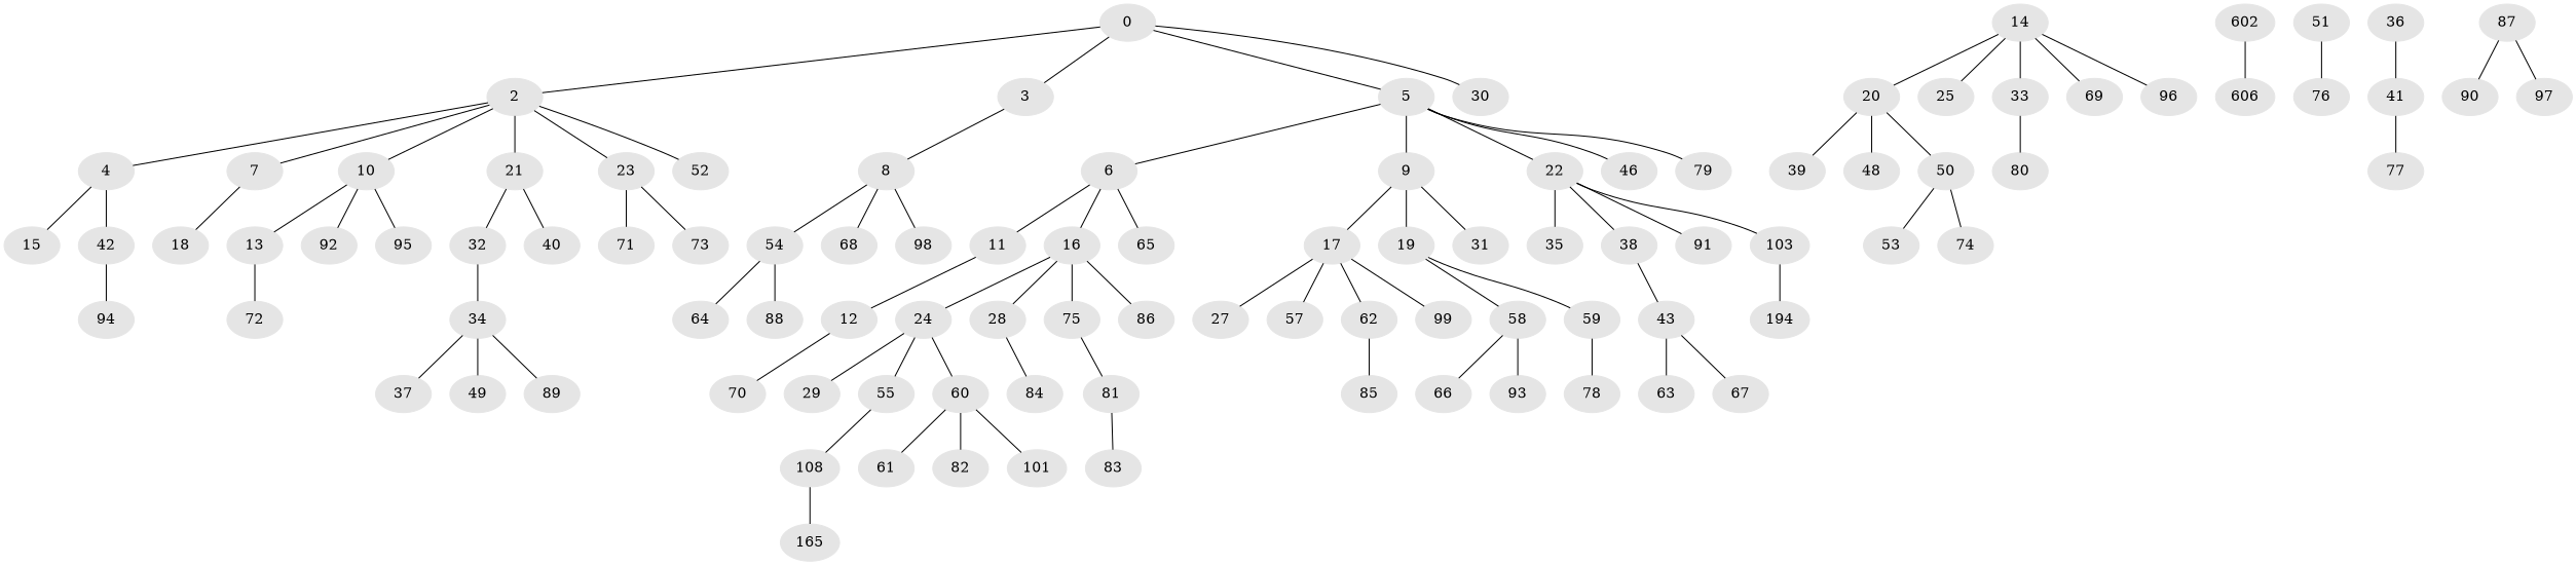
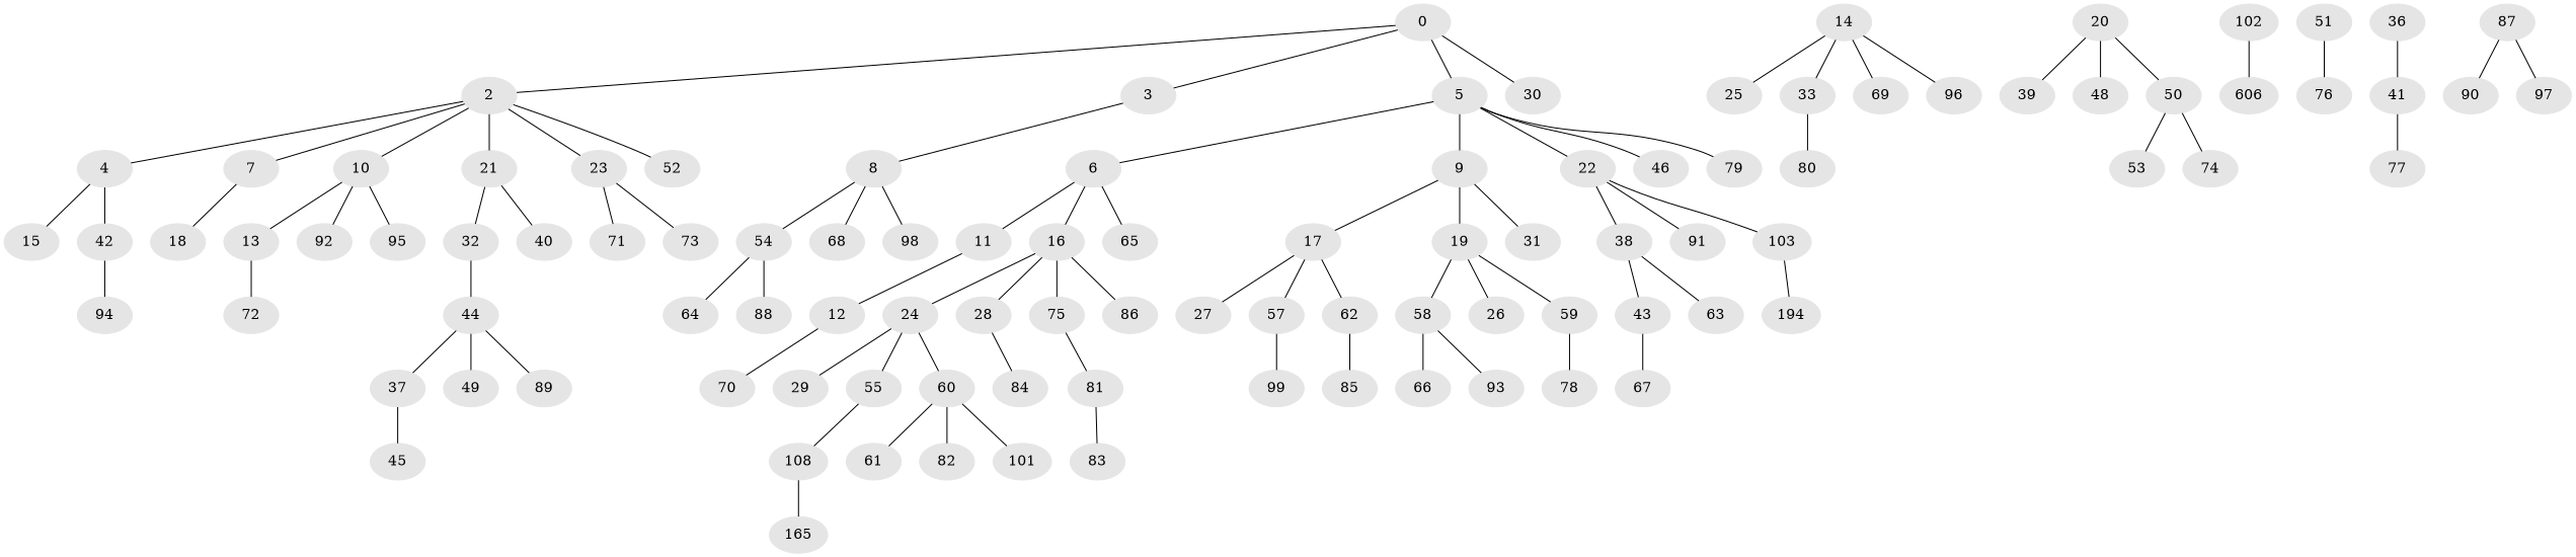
  graph {
    node [color=gray90 style=filled]
    n1 [label=0]
    2
    3
    5
    30
    4
    7
    10
    21
    23
    52
    8
    6
    9
    22
    46
    79
    15
    42
    18
    13
    92
    95
    32
    40
    71
    73
    54
    68
    98
    14
    20
    25
    33
    69
    96
    94
    11
    16
    65
    17
    19
    31
-   35
    38
    91
    103
    12
    24
    28
    75
    86
    64
    88
    27
    57
    62
    99
    58
+   26
    59
    66
    93
    72
    70
    n66 [label=606]
-   102 [label=602]
+   102
    39
    48
    50
    80
    29
    55
    60
    84
    81
    85
    78
    53
    74
    51
    76
-   34
+   34 [label=44]
    43
    n85 [label=194]
    n86 [label=108]
    61
    82
    101
    37
    49
    89
    36
    41
+   45
    87
    90
    97
    77
    63
    67
    n102 [label=165]
    83
    n1 -- 2
    n1 -- 3
    n1 -- 5
    n1 -- 30
    2 -- 4
    2 -- 7
    2 -- 10
    2 -- 21
    2 -- 23
    2 -- 52
    3 -- 8
    5 -- 6
    5 -- 9
    5 -- 22
    5 -- 46
    5 -- 79
    4 -- 15
    4 -- 42
    7 -- 18
    10 -- 13
    10 -- 92
    10 -- 95
    21 -- 32
    21 -- 40
    23 -- 71
    23 -- 73
    8 -- 54
    8 -- 68
    8 -- 98
    6 -- 11
    6 -- 16
    6 -- 65
    9 -- 17
    9 -- 19
    9 -- 31
-   22 -- 35
    22 -- 38
    22 -- 91
    22 -- 103
    42 -- 94
    13 -- 72
    32 -- 34
    54 -- 64
    54 -- 88
-   14 -- 20
    14 -- 25
    14 -- 33
    14 -- 69
    14 -- 96
    20 -- 39
    20 -- 48
    20 -- 50
    33 -- 80
    11 -- 12
    16 -- 24
    16 -- 28
    16 -- 75
    16 -- 86
    17 -- 27
    17 -- 57
    17 -- 62
-   17 -- 99
+   57 -- 99
    19 -- 58
+   19 -- 26
    19 -- 59
    38 -- 43
    103 -- n85
    12 -- 70
    24 -- 29
    24 -- 55
    24 -- 60
    28 -- 84
    75 -- 81
    62 -- 85
    58 -- 66
    58 -- 93
    59 -- 78
    102 -- n66
    50 -- 53
    50 -- 74
    55 -- n86
    60 -- 61
    60 -- 82
    60 -- 101
    81 -- 83
    51 -- 76
    34 -- 37
    34 -- 49
    34 -- 89
-   43 -- 63
+   38 -- 63
    43 -- 67
    n86 -- n102
+   37 -- 45
    36 -- 41
    41 -- 77
    87 -- 90
    87 -- 97
  }
